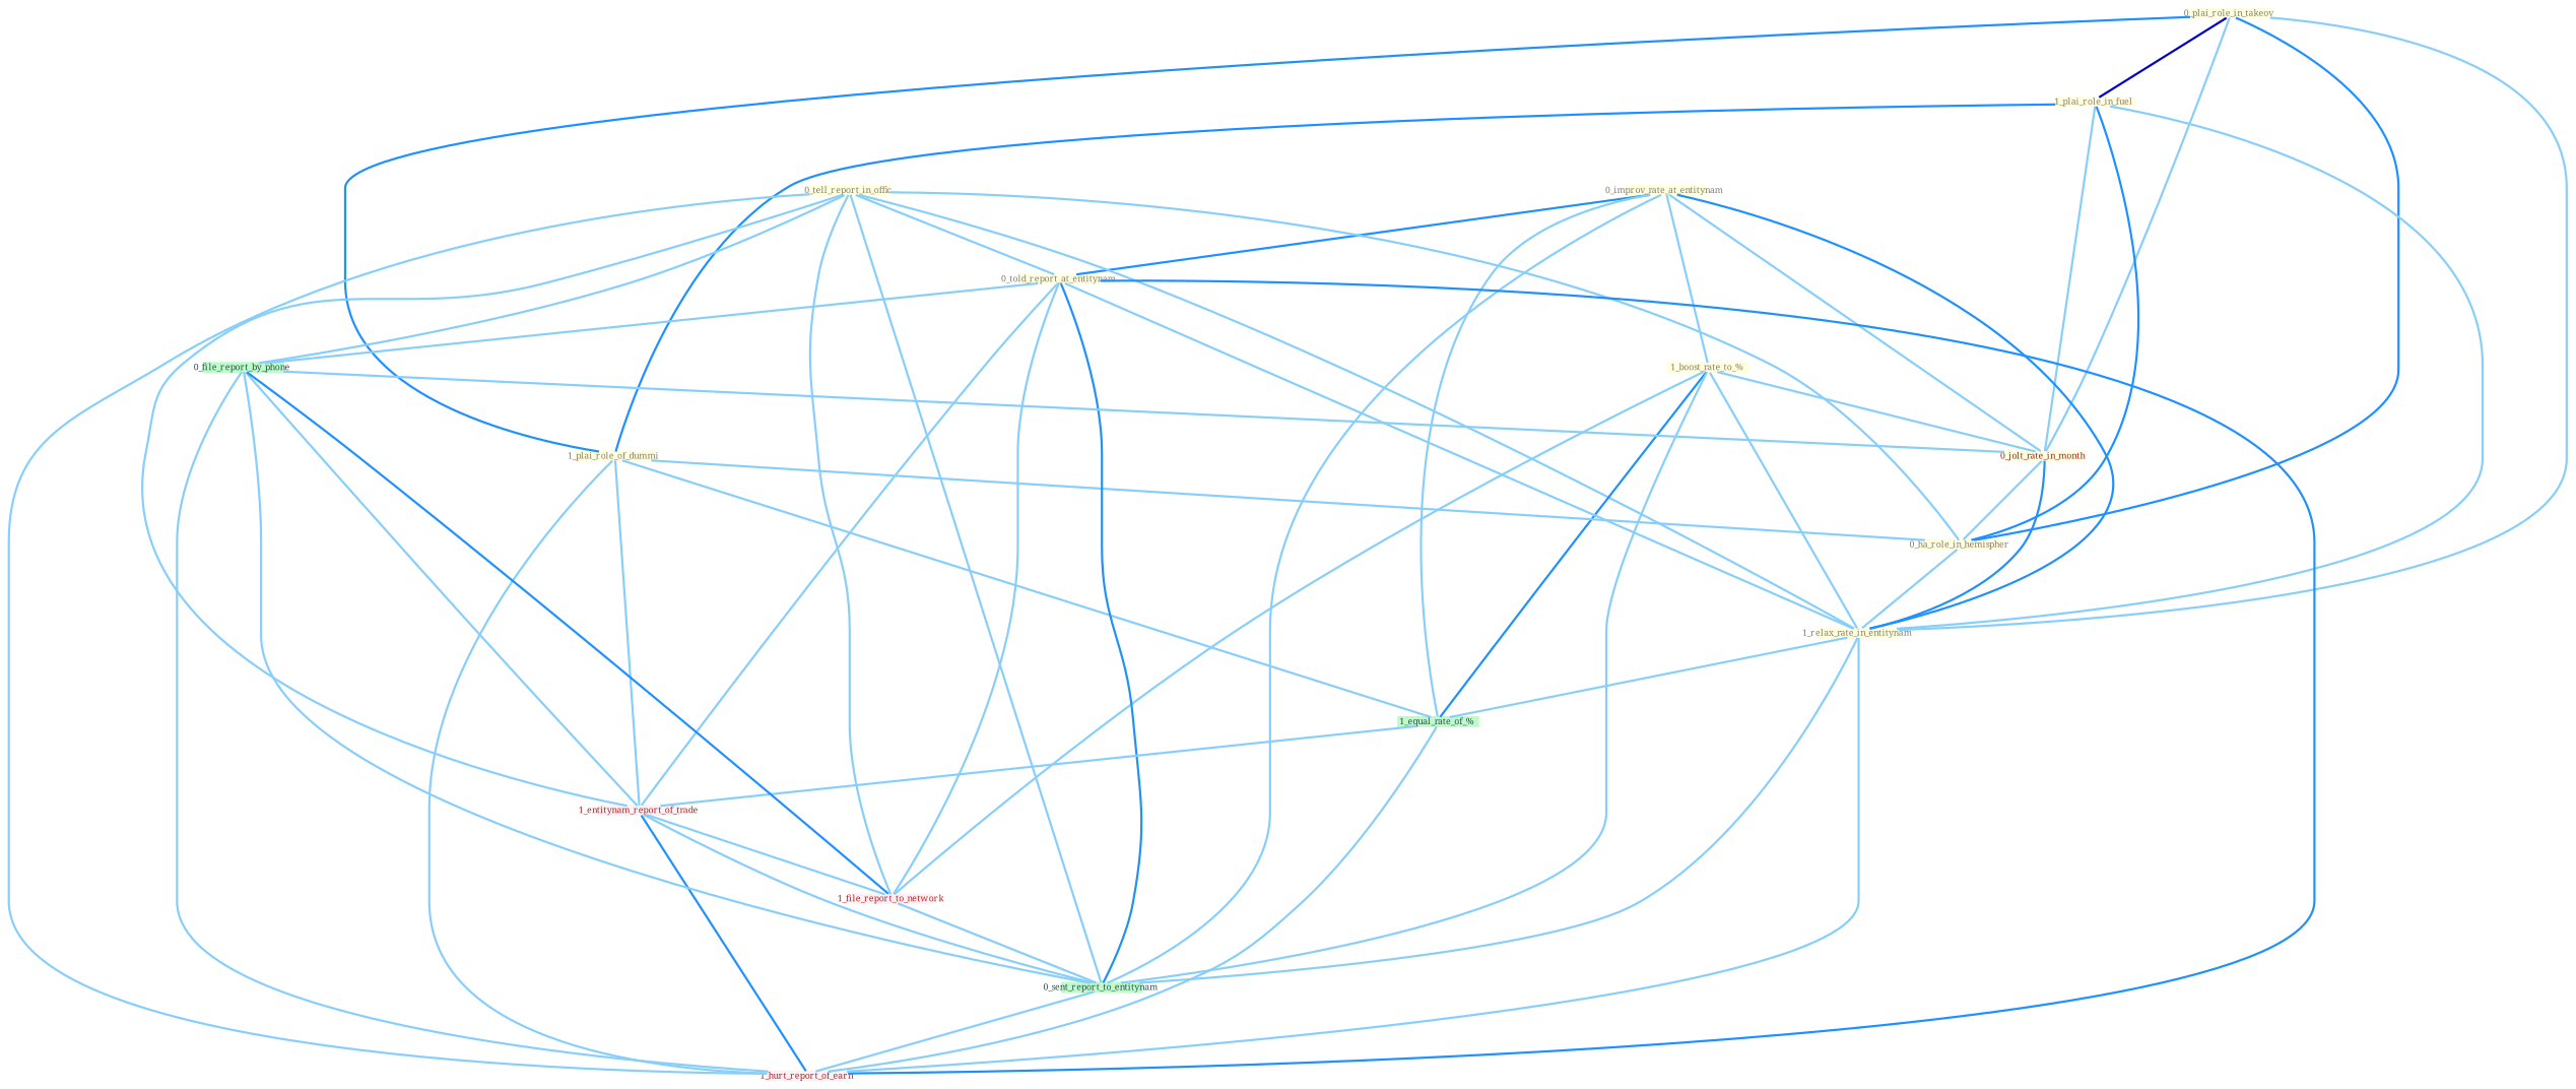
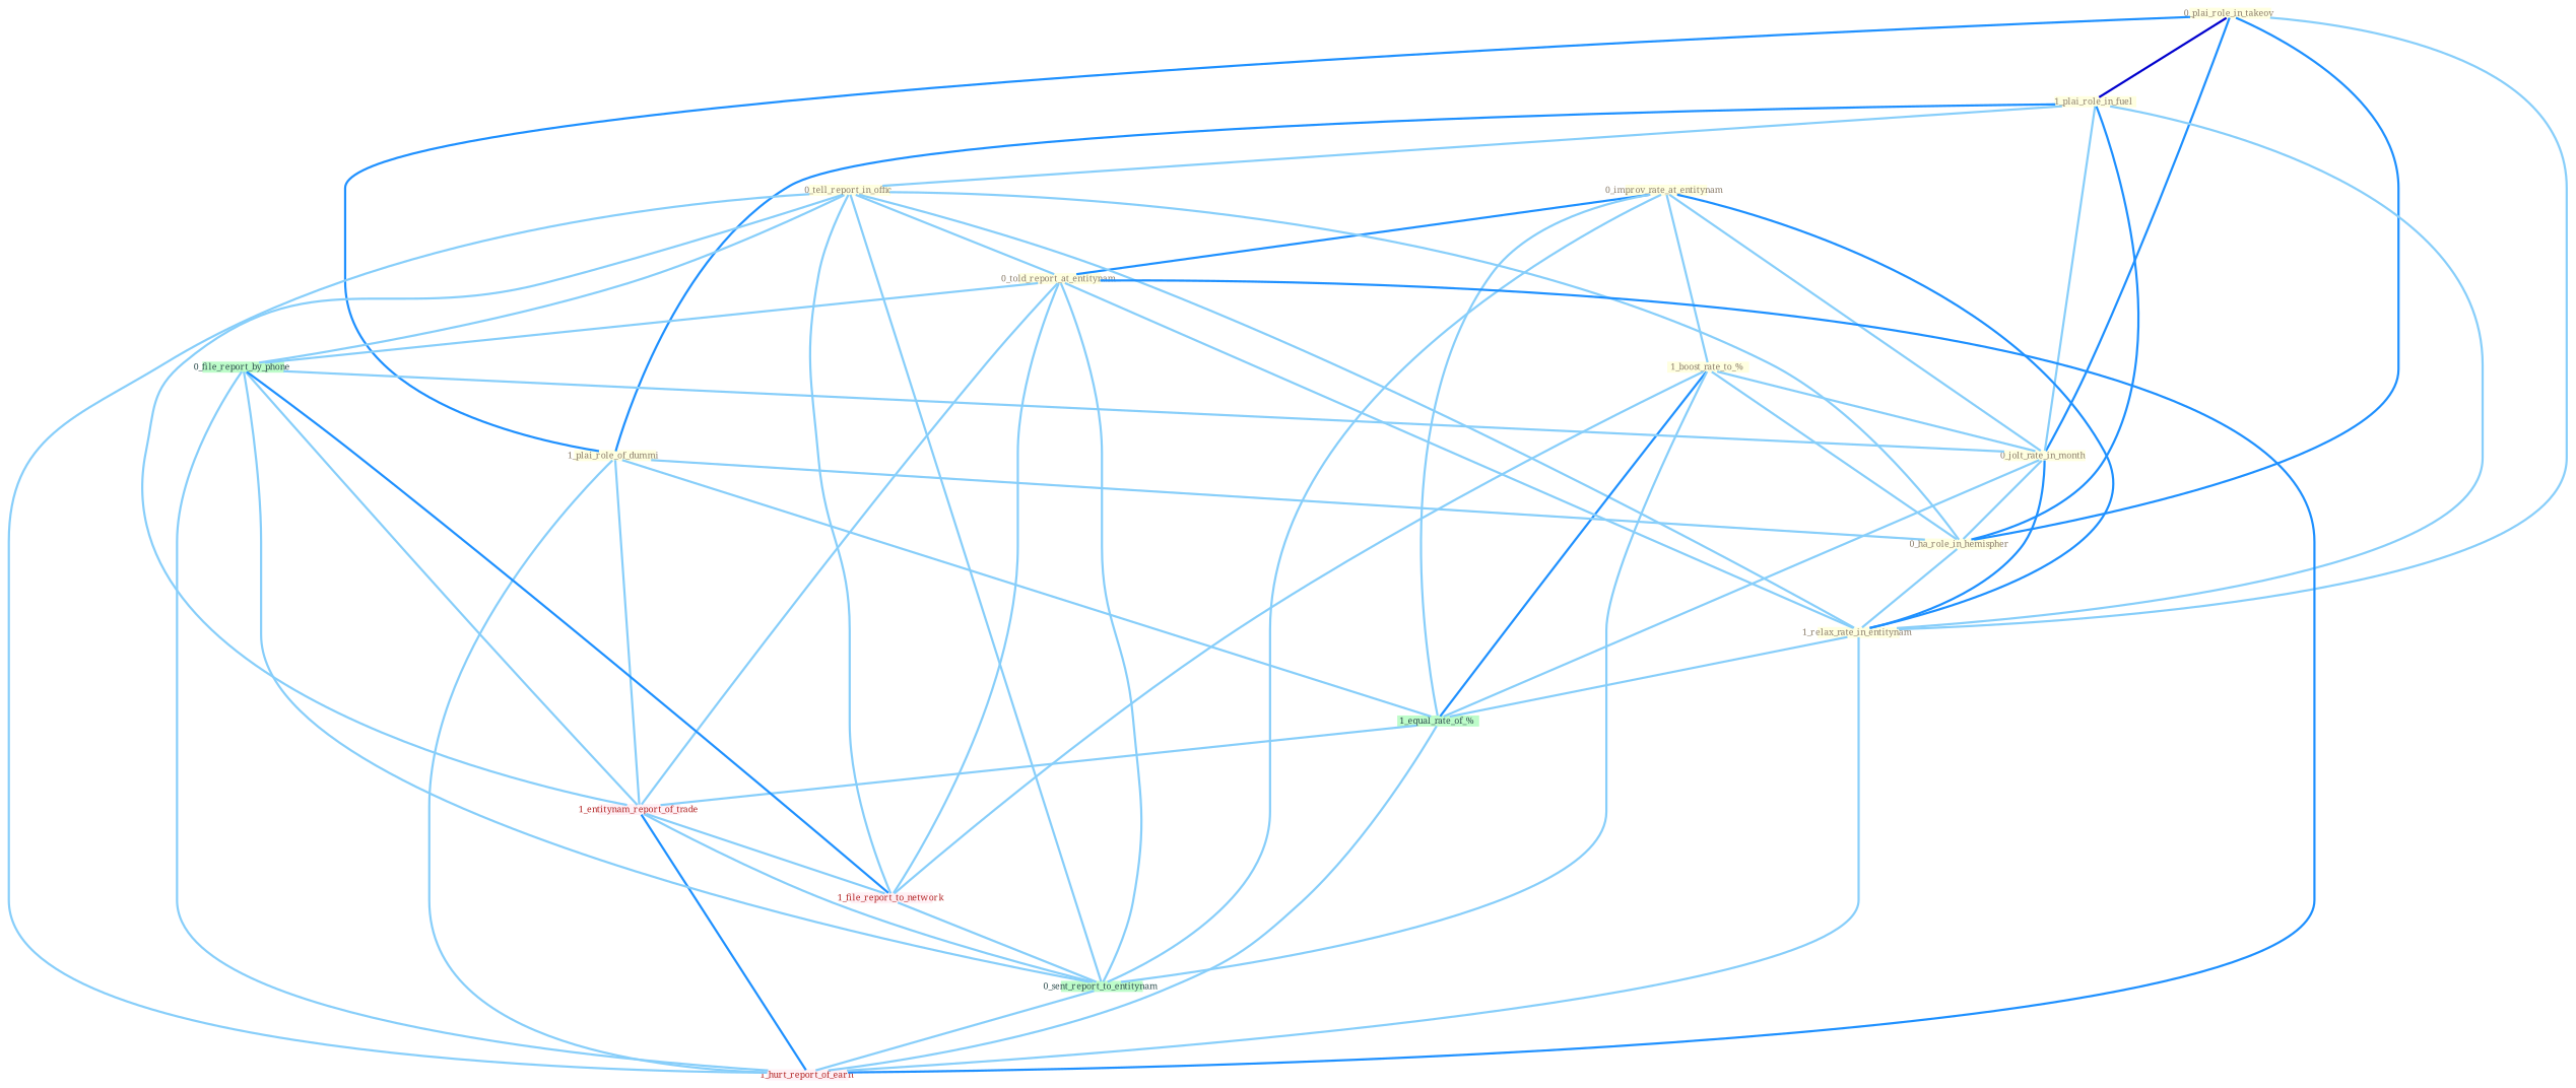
  graph {
    fontname="Noto Serif"
    node [color="#ffffe0" fixedsize=true fontcolor="#8b7d6b" fontname="Noto Serif" fontsize=4 shape=polygon style=filled]
    edge [color="#87cefa" fontname="Noto Serif" w=1]
    "0_plai_role_in_takeov " [height=.06 width=.5]
    "1_plai_role_in_fuel " [height=.06 width=.5]
    "0_improv_rate_at_entitynam " [height=.06 width=.5]
    "0_tell_report_in_offic " [height=.06 width=.5]
    "1_boost_rate_to_% " [height=.06 width=.5]
    "1_plai_role_of_dummi " [height=.06 width=.5]
-   "0_jolt_rate_in_month " [fontcolor="#b22222" height=.06 width=.5]
+   "0_jolt_rate_in_month " [height=.06 width=.5]
    "0_told_report_at_entitynam " [height=.06 width=.5]
    "0_ha_role_in_hemispher " [height=.06 width=.5]
    "1_relax_rate_in_entitynam " [height=.06 width=.5]
    "1_entitynam_report_of_trade " [color="#fff0f5" fontcolor="#b22222" height=.06 width=.5]
    "1_file_report_to_network " [color="#fff0f5" fontcolor="#b22222" height=.06 width=.5]
    "1_hurt_report_of_earn " [color="#fff0f5" fontcolor="#b22222" height=.06 width=.5]
    "1_equal_rate_of_% " [color="#BDFCC9" fontcolor="#2f4f4f" height=.06 width=.5]
    "0_sent_report_to_entitynam " [color="#BDFCC9" fontcolor="#2f4f4f" height=.06 width=.5]
    "0_file_report_by_phone " [color="#BDFCC9" fontcolor="#2f4f4f" height=.06 width=.5]
    subgraph sub_1 {
      "0_plai_role_in_takeov "
      "1_plai_role_in_fuel "
      "0_improv_rate_at_entitynam "
      "0_tell_report_in_offic "
      "1_boost_rate_to_% "
      "1_plai_role_of_dummi "
      "0_jolt_rate_in_month "
      "0_told_report_at_entitynam "
      "0_ha_role_in_hemispher "
      "1_relax_rate_in_entitynam "
    }
    subgraph sub_2 {
      "1_entitynam_report_of_trade "
      "1_file_report_to_network "
      "1_hurt_report_of_earn "
    }
    "0_plai_role_in_takeov " -- "1_plai_role_in_fuel " [color="#0000cd" w=3]
    "0_plai_role_in_takeov " -- "1_plai_role_of_dummi " [color="#1e90ff" w=2]
-   "0_plai_role_in_takeov " -- "0_jolt_rate_in_month "
+   "0_plai_role_in_takeov " -- "0_jolt_rate_in_month " [color="#1e90ff"]
    "0_plai_role_in_takeov " -- "0_ha_role_in_hemispher " [color="#1e90ff" w=2]
    "0_plai_role_in_takeov " -- "1_relax_rate_in_entitynam "
+   "1_plai_role_in_fuel " -- "0_tell_report_in_offic "
    "1_plai_role_in_fuel " -- "1_plai_role_of_dummi " [color="#1e90ff" w=2]
    "1_plai_role_in_fuel " -- "0_jolt_rate_in_month "
    "1_plai_role_in_fuel " -- "0_ha_role_in_hemispher " [color="#1e90ff" w=2]
    "1_plai_role_in_fuel " -- "1_relax_rate_in_entitynam "
    "0_improv_rate_at_entitynam " -- "1_boost_rate_to_% "
    "0_improv_rate_at_entitynam " -- "0_jolt_rate_in_month "
    "0_improv_rate_at_entitynam " -- "0_told_report_at_entitynam " [color="#1e90ff" w=2]
    "0_improv_rate_at_entitynam " -- "1_relax_rate_in_entitynam " [color="#1e90ff" w=2]
    "0_improv_rate_at_entitynam " -- "1_equal_rate_of_% "
    "0_improv_rate_at_entitynam " -- "0_sent_report_to_entitynam "
    "0_tell_report_in_offic " -- "0_told_report_at_entitynam "
    "0_tell_report_in_offic " -- "0_ha_role_in_hemispher "
    "0_tell_report_in_offic " -- "1_relax_rate_in_entitynam "
    "0_tell_report_in_offic " -- "1_entitynam_report_of_trade "
    "0_tell_report_in_offic " -- "1_file_report_to_network "
    "0_tell_report_in_offic " -- "1_hurt_report_of_earn "
    "0_tell_report_in_offic " -- "0_sent_report_to_entitynam "
    "0_tell_report_in_offic " -- "0_file_report_by_phone "
    "1_boost_rate_to_% " -- "0_jolt_rate_in_month "
-   "1_boost_rate_to_% " -- "1_relax_rate_in_entitynam "
+   "1_boost_rate_to_% " -- "0_ha_role_in_hemispher "
    "1_boost_rate_to_% " -- "1_file_report_to_network "
    "1_boost_rate_to_% " -- "1_equal_rate_of_% " [color="#1e90ff" w=2]
    "1_boost_rate_to_% " -- "0_sent_report_to_entitynam "
    "1_plai_role_of_dummi " -- "0_ha_role_in_hemispher "
    "1_plai_role_of_dummi " -- "1_entitynam_report_of_trade "
    "1_plai_role_of_dummi " -- "1_hurt_report_of_earn "
    "1_plai_role_of_dummi " -- "1_equal_rate_of_% "
    "0_jolt_rate_in_month " -- "0_ha_role_in_hemispher "
    "0_jolt_rate_in_month " -- "1_relax_rate_in_entitynam " [color="#1e90ff" w=2]
+   "0_jolt_rate_in_month " -- "1_equal_rate_of_% "
    "0_told_report_at_entitynam " -- "1_relax_rate_in_entitynam "
    "0_told_report_at_entitynam " -- "1_entitynam_report_of_trade "
    "0_told_report_at_entitynam " -- "1_file_report_to_network "
    "0_told_report_at_entitynam " -- "1_hurt_report_of_earn " [color="#1e90ff"]
-   "0_told_report_at_entitynam " -- "0_sent_report_to_entitynam " [color="#1e90ff" w=2]
+   "0_told_report_at_entitynam " -- "0_sent_report_to_entitynam " [w=2]
    "0_told_report_at_entitynam " -- "0_file_report_by_phone "
    "0_ha_role_in_hemispher " -- "1_relax_rate_in_entitynam "
    "1_relax_rate_in_entitynam " -- "1_hurt_report_of_earn "
    "1_relax_rate_in_entitynam " -- "1_equal_rate_of_% "
-   "1_relax_rate_in_entitynam " -- "0_sent_report_to_entitynam "
    "1_entitynam_report_of_trade " -- "1_file_report_to_network "
    "1_entitynam_report_of_trade " -- "1_hurt_report_of_earn " [color="#1e90ff" w=2]
    "1_entitynam_report_of_trade " -- "0_sent_report_to_entitynam "
    "1_file_report_to_network " -- "0_sent_report_to_entitynam " [w=2]
    "1_equal_rate_of_% " -- "1_entitynam_report_of_trade "
    "1_equal_rate_of_% " -- "1_hurt_report_of_earn "
    "0_sent_report_to_entitynam " -- "1_hurt_report_of_earn "
    "0_file_report_by_phone " -- "0_jolt_rate_in_month "
    "0_file_report_by_phone " -- "1_entitynam_report_of_trade "
    "0_file_report_by_phone " -- "1_file_report_to_network " [color="#1e90ff" w=2]
    "0_file_report_by_phone " -- "1_hurt_report_of_earn "
    "0_file_report_by_phone " -- "0_sent_report_to_entitynam "
  }
